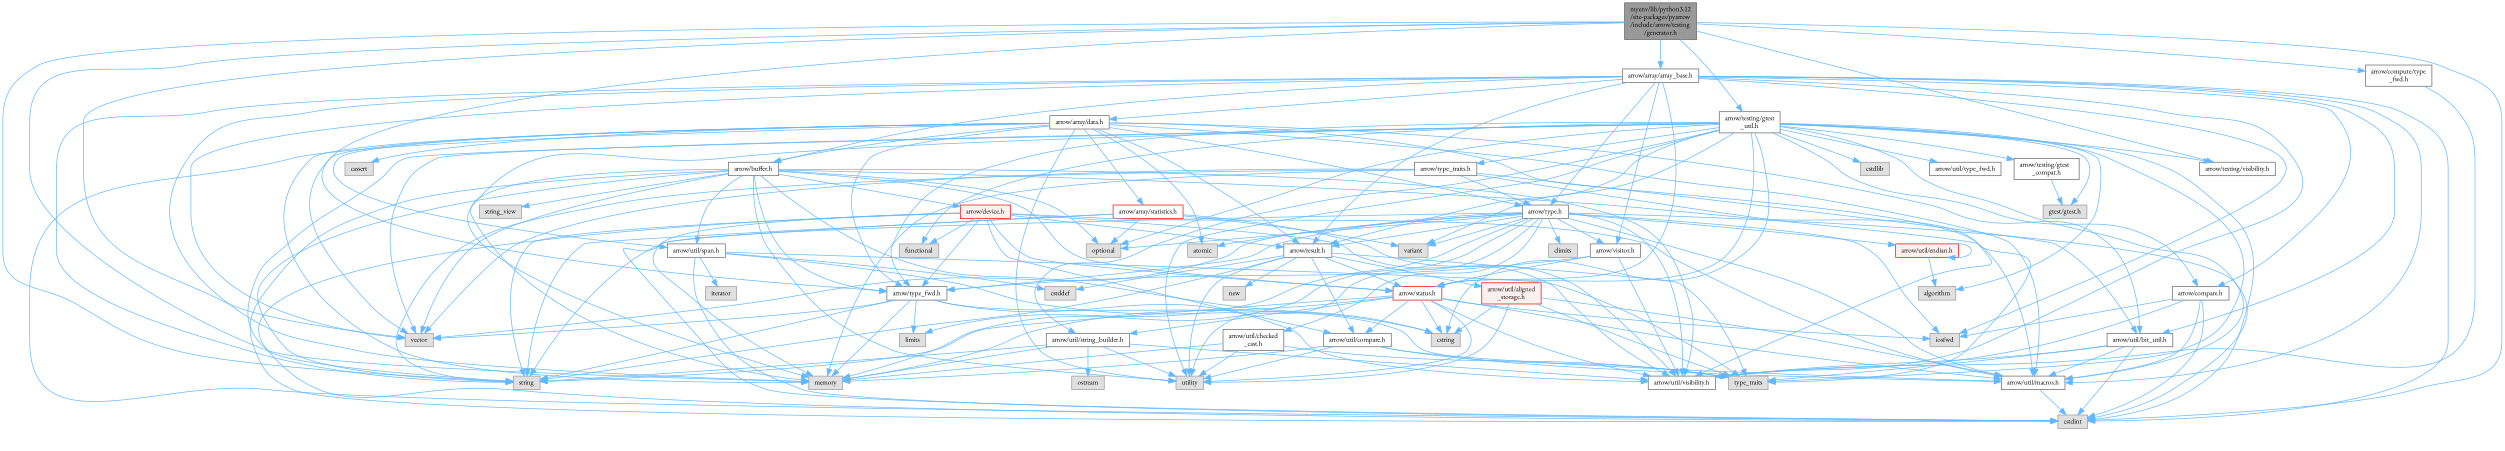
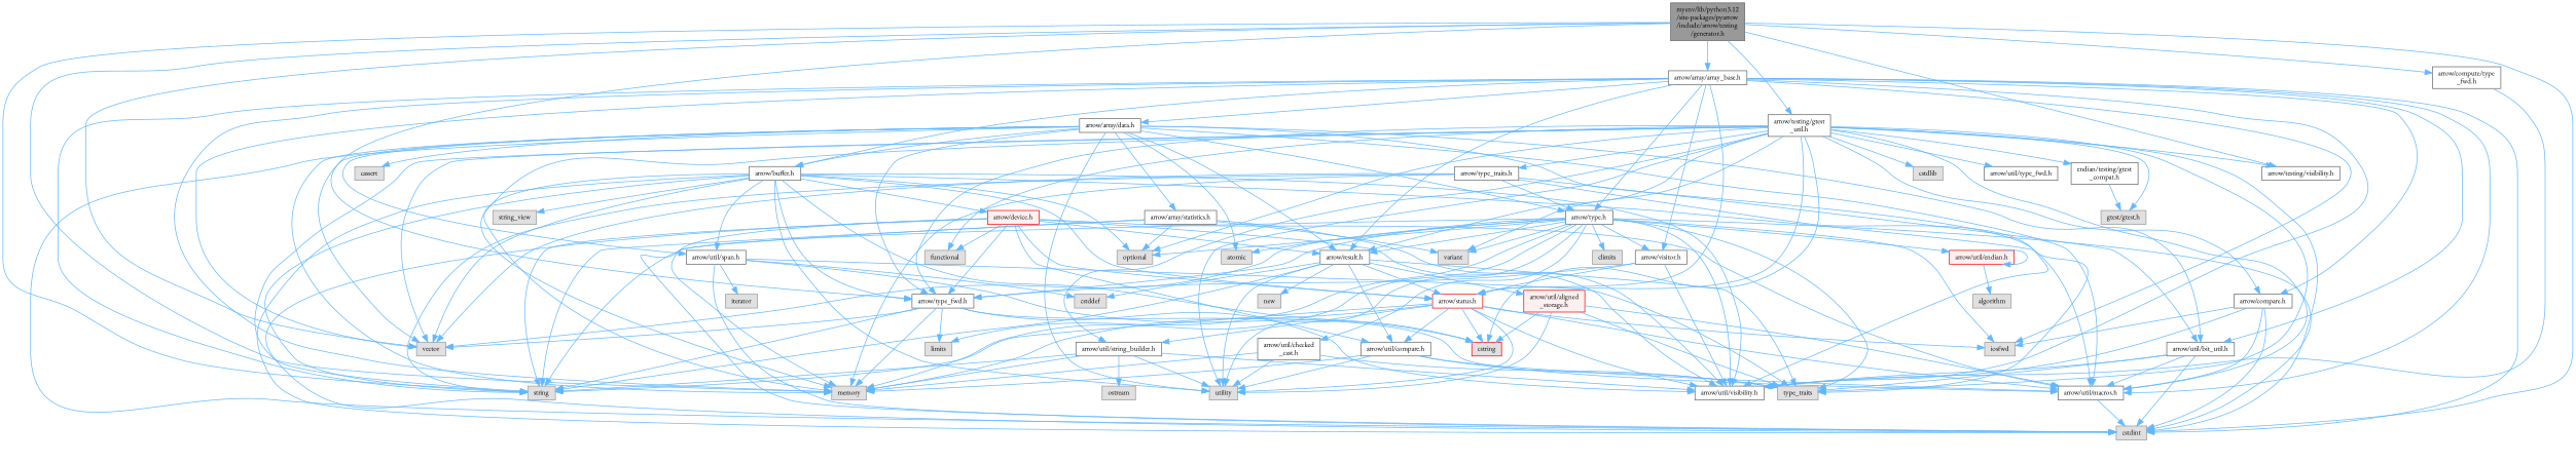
  digraph {
    fontname="EB Garamond"
    node [color=grey60 fillcolor="#E0E0E0" fontname="EB Garamond" fontsize=10 shape=box style=filled]
    edge [color=steelblue1 fontname="EB Garamond" fontsize=10 labelfontname=Helvetica labelfontsize=10 style=solid]
    n1 [color=gray40 fillcolor=grey60 fontcolor=black height=0.2 label="myenv/lib/python3.12\l/site-packages/pyarrow\l/include/arrow/testing\l/generator.h" width=0.4]
    n2 [height=0.2 label=cstdint width=0.4]
    n3 [height=0.2 label=memory width=0.4]
    n4 [height=0.2 label=string width=0.4]
    n5 [height=0.2 label=vector width=0.4]
    n6 [color=grey40 fillcolor=white height=0.2 label="arrow/array/array_base.h" width=0.4]
    n7 [color=grey40 fillcolor=white height=0.2 label="arrow/type_fwd.h" width=0.4]
    n8 [color=grey40 fillcolor=white height=0.2 label="arrow/compute/type\l_fwd.h" width=0.4]
    n9 [color=grey40 fillcolor=white height=0.2 label="arrow/testing/gtest\l_util.h" width=0.4]
    n10 [color=grey40 fillcolor=white height=0.2 label="arrow/testing/visibility.h" width=0.4]
    n11 [height=0.2 label=iosfwd width=0.4]
    n12 [color=grey40 fillcolor=white height=0.2 label="arrow/array/data.h" width=0.4]
    n13 [color=grey40 fillcolor=white height=0.2 label="arrow/util/visibility.h" width=0.4]
    n14 [color=grey40 fillcolor=white height=0.2 label="arrow/buffer.h" width=0.4]
    n15 [color=grey40 fillcolor=white height=0.2 label="arrow/result.h" width=0.4]
    n16 [color=red fillcolor=white height=0.2 label="arrow/status.h" width=0.4]
    n17 [color=grey40 fillcolor=white height=0.2 label="arrow/util/macros.h" width=0.4]
    n18 [color=grey40 fillcolor=white height=0.2 label="arrow/type.h" width=0.4]
    n19 [color=grey40 fillcolor=white height=0.2 label="arrow/visitor.h" width=0.4]
    n20 [color=grey40 fillcolor=white height=0.2 label="arrow/util/bit_util.h" width=0.4]
    n21 [color=grey40 fillcolor=white height=0.2 label="arrow/compare.h" width=0.4]
    n22 [height=0.2 label=limits width=0.4]
    n23 [height=0.2 label=utility width=0.4]
    n24 [height=0.2 label=optional width=0.4]
    n25 [height=0.2 label=variant width=0.4]
-   n26 [height=0.2 label=cstring width=0.4]
+   n26 [color=red height=0.2 label=cstring width=0.4]
    n27 [height=0.2 label=functional width=0.4]
    n28 [height=0.2 label=type_traits width=0.4]
    n29 [color=grey40 fillcolor=white height=0.2 label="arrow/util/string_builder.h" width=0.4]
    n30 [height=0.2 label=algorithm width=0.4]
    n31 [height=0.2 label=cstdlib width=0.4]
    n32 [height=0.2 label="gtest/gtest.h" width=0.4]
-   n33 [color=grey40 fillcolor=white height=0.2 label="arrow/testing/gtest\l_compat.h" width=0.4]
+   n33 [color=grey40 fillcolor=white height=0.2 label="endian/testing/gtest\l_compat.h" width=0.4]
    n34 [color=grey40 fillcolor=white height=0.2 label="arrow/type_traits.h" width=0.4]
    n35 [color=grey40 fillcolor=white height=0.2 label="arrow/util/type_fwd.h" width=0.4]
    n36 [height=0.2 label=atomic width=0.4]
    n37 [height=0.2 label=cassert width=0.4]
-   n38 [color=red fillcolor=white height=0.2 label="arrow/array/statistics.h" width=0.4]
+   n38 [color=grey40 fillcolor=white height=0.2 label="arrow/array/statistics.h" width=0.4]
    n39 [color=grey40 fillcolor=white height=0.2 label="arrow/util/span.h" width=0.4]
    n40 [height=0.2 label=string_view width=0.4]
    n41 [color=red fillcolor="#FFF0F0" height=0.2 label="arrow/device.h" width=0.4]
    n42 [color=grey40 fillcolor=white height=0.2 label="arrow/util/compare.h" width=0.4]
    n43 [height=0.2 label=cstddef width=0.4]
    n44 [height=0.2 label=new width=0.4]
    n45 [color=red fillcolor="#FFF0F0" height=0.2 label="arrow/util/aligned\l_storage.h" width=0.4]
    n46 [height=0.2 label=climits width=0.4]
    n47 [color=grey40 fillcolor=white height=0.2 label="arrow/util/checked\l_cast.h" width=0.4]
    n48 [color=red fillcolor="#FFF0F0" height=0.2 label="arrow/util/endian.h" width=0.4]
    n49 [height=0.2 label=iterator width=0.4]
    n50 [height=0.2 label=ostream width=0.4]
    n1 -> n2
    n1 -> n3
    n1 -> n4
    n1 -> n5
    n1 -> n6
    n1 -> n7
    n1 -> n8
    n1 -> n9
    n1 -> n10
    n6 -> n2
    n6 -> n3
    n6 -> n4
    n6 -> n5
    n6 -> n11
    n6 -> n12
    n6 -> n13
    n6 -> n14
    n6 -> n15
    n6 -> n16
    n6 -> n17
    n6 -> n18
    n6 -> n19
    n6 -> n20
    n6 -> n21
    n7 -> n3
    n7 -> n4
    n7 -> n5
    n7 -> n13
    n7 -> n17
    n7 -> n22
    n8 -> n13
    n9 -> n2
    n9 -> n3
    n9 -> n4
    n9 -> n5
    n9 -> n7
    n9 -> n10
    n9 -> n15
    n9 -> n16
    n9 -> n17
    n9 -> n21
    n9 -> n23
    n9 -> n24
    n9 -> n25
    n9 -> n26
    n9 -> n27
    n9 -> n28
    n9 -> n29
-   n9 -> n30
    n9 -> n31
    n9 -> n32
    n9 -> n33
    n9 -> n34
    n9 -> n35
    n12 -> n2
    n12 -> n3
    n12 -> n5
    n12 -> n7
    n12 -> n13
    n12 -> n14
    n12 -> n15
    n12 -> n17
    n12 -> n18
    n12 -> n20
    n12 -> n23
    n12 -> n36
    n12 -> n37
    n12 -> n38
    n12 -> n39
    n14 -> n2
    n14 -> n3
    n14 -> n4
    n14 -> n5
    n14 -> n7
    n14 -> n13
    n14 -> n16
    n14 -> n17
    n14 -> n23
    n14 -> n24
    n14 -> n26
    n14 -> n39
    n14 -> n40
    n14 -> n41
    n15 -> n4
    n15 -> n16
    n15 -> n23
    n15 -> n28
    n15 -> n42
    n15 -> n43
    n15 -> n44
    n15 -> n45
    n16 -> n3
    n16 -> n4
    n16 -> n11
    n16 -> n13
    n16 -> n17
    n16 -> n23
    n16 -> n26
    n16 -> n29
    n16 -> n42
    n17 -> n2
    n18 -> n2
    n18 -> n3
    n18 -> n4
    n18 -> n5
    n18 -> n7
    n18 -> n11
    n18 -> n13
    n18 -> n15
-   n18 -> n17
+   n18 -> n28
    n18 -> n19
    n18 -> n22
    n18 -> n23
    n18 -> n24
    n18 -> n25
    n18 -> n36
    n18 -> n46
    n18 -> n47
    n18 -> n48
    n19 -> n7
    n19 -> n13
    n19 -> n16
    n20 -> n2
    n20 -> n13
    n20 -> n17
    n20 -> n28
    n21 -> n2
    n21 -> n11
    n21 -> n13
    n21 -> n17
    n29 -> n3
    n29 -> n4
    n29 -> n13
    n29 -> n23
    n29 -> n50
    n33 -> n32
    n34 -> n3
    n34 -> n4
    n34 -> n5
    n34 -> n18
    n34 -> n20
    n34 -> n28
    n38 -> n2
    n38 -> n4
    n38 -> n13
    n38 -> n24
    n38 -> n25
    n39 -> n2
    n39 -> n26
    n39 -> n28
    n39 -> n43
    n39 -> n49
    n41 -> n2
    n41 -> n3
    n41 -> n4
    n41 -> n7
    n41 -> n13
    n41 -> n15
    n41 -> n16
    n41 -> n17
    n41 -> n27
    n41 -> n42
    n42 -> n3
    n42 -> n17
    n42 -> n23
    n42 -> n28
    n45 -> n17
    n45 -> n23
    n45 -> n26
    n45 -> n28
    n47 -> n3
    n47 -> n23
    n47 -> n28
    n48 -> n30
    n48 -> n48
  }
